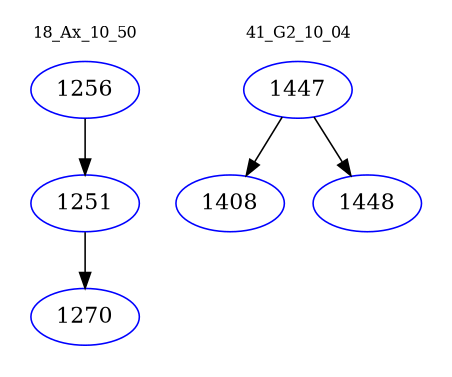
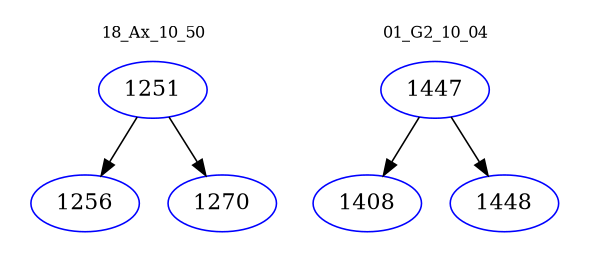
  digraph {
    node [color=blue]
    edge [color=black]
    n1 [label=1251]
    n2 [label=1256]
    n3 [label=1270]
    n4 [label=1447]
    n5 [label=1408]
    n6 [label=1448]
    subgraph cluster_1 {
      color=white
      fontsize=10
      label="18_Ax_10_50"
      n1
      n2
      n3
    }
    subgraph cluster_2 {
      color=white
      fontsize=10
-     label="41_G2_10_04"
+     label="01_G2_10_04"
      n4
      n5
      n6
    }
-   n2 -> n1
+   n1 -> n2
    n1 -> n3
    n4 -> n5
    n4 -> n6
  }
